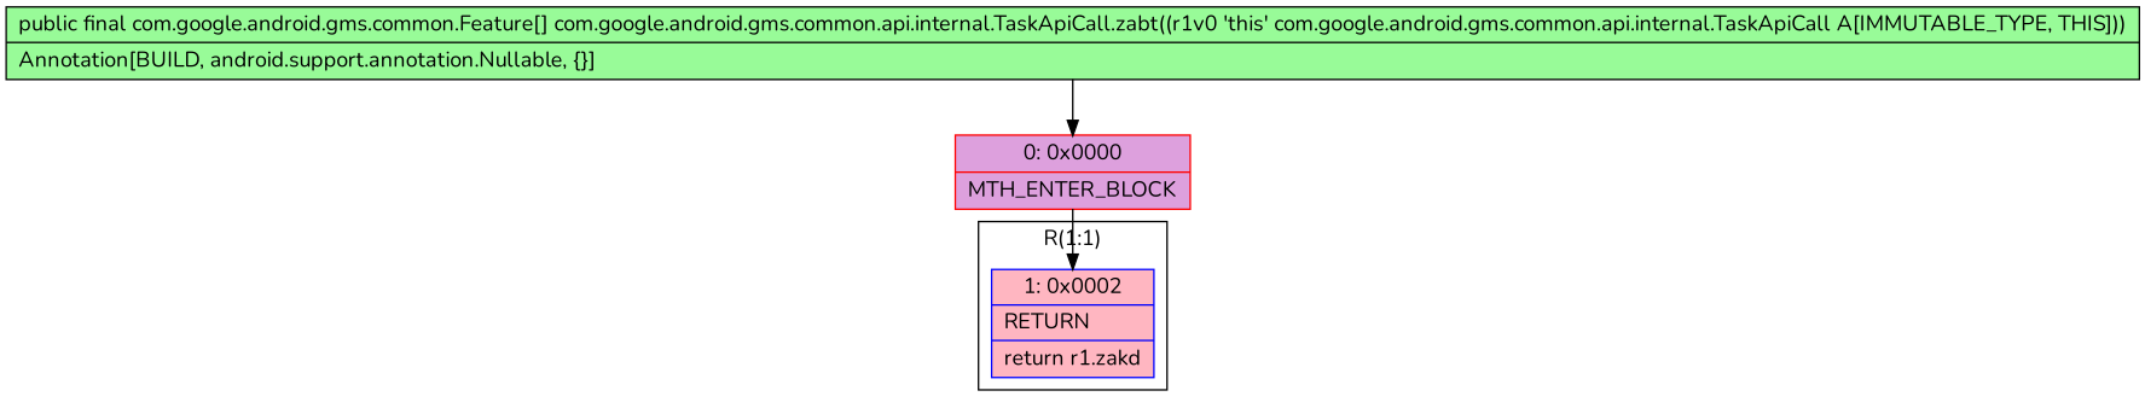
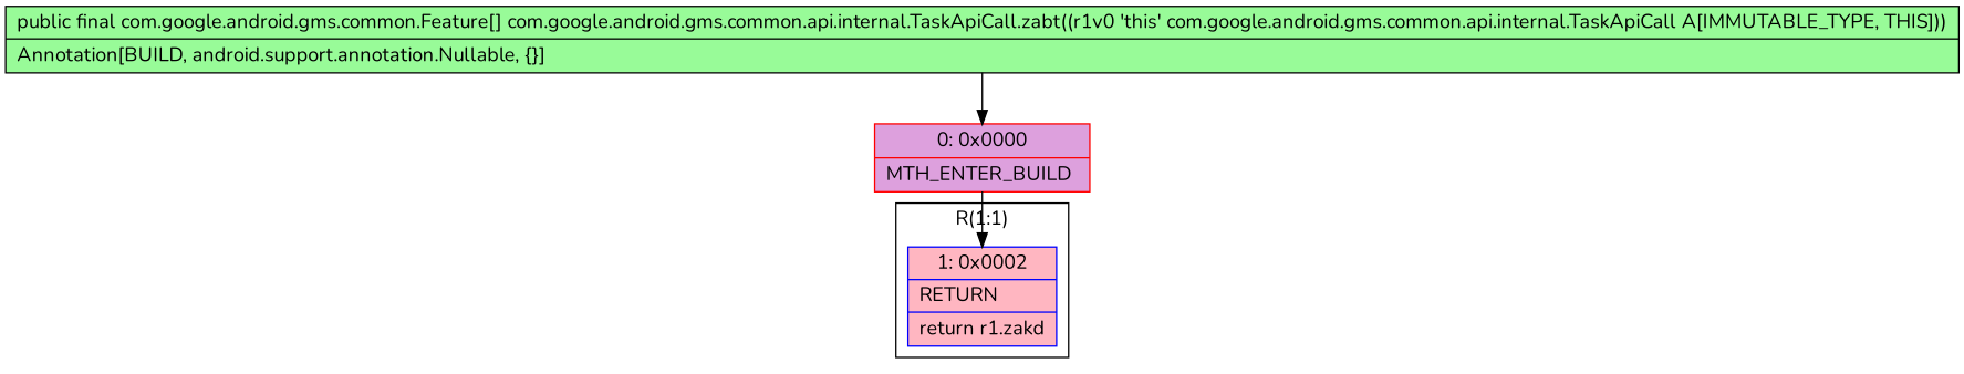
  digraph {
    fontname=Nunito
    node [shape=record style=filled fontname=Nunito]
    edge [fontname=Nunito]
    n1 [color=blue label="{1\:\ 0x0002|RETURN\l|return r1.zakd\l}" fillcolor=lightpink]
-   n2 [color=red label="{0\:\ 0x0000|MTH_ENTER_BLOCK\l}" fillcolor=plum]
+   n2 [color=red label="{0\:\ 0x0000|MTH_ENTER_BUILD\l}" fillcolor=plum]
    n3 [label="{public final com.google.android.gms.common.Feature[] com.google.android.gms.common.api.internal.TaskApiCall.zabt((r1v0 'this' com.google.android.gms.common.api.internal.TaskApiCall A[IMMUTABLE_TYPE, THIS]))  | Annotation[BUILD, android.support.annotation.Nullable, \{\}]\l}" fillcolor=palegreen]
    subgraph cluster_1 {
      label="R(1:1)"
      n1
    }
    n2 -> n1
    n3 -> n2
  }
